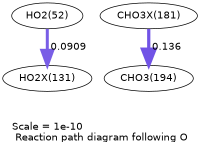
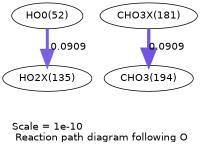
  digraph {
    fontname=Helvetica
    label="Scale = 1e-10\l Reaction path diagram following O"
    node [fontname=Helvetica]
    edge [fontname=Helvetica]
-   n1 [label="HO2(52)"]
-   n2 [label="HO2X(131)"]
+   n1 [label="HO0(52)"]
+   n2 [label="HO2X(135)"]
    n3 [label="CHO3X(181)"]
    n4 [label="CHO3(194)"]
    n1 -> n2 [arrowsize=2.09 color="0.7, 0.59, 0.9" label=" 0.0909" penwidth=4.18]
-   n3 -> n4 [arrowsize=2.25 color="0.7, 0.636, 0.9" label=" 0.136" penwidth=4.49]
+   n3 -> n4 [arrowsize=2.25 color="0.7, 0.636, 0.9" label=" 0.0909" penwidth=4.49]
  }
